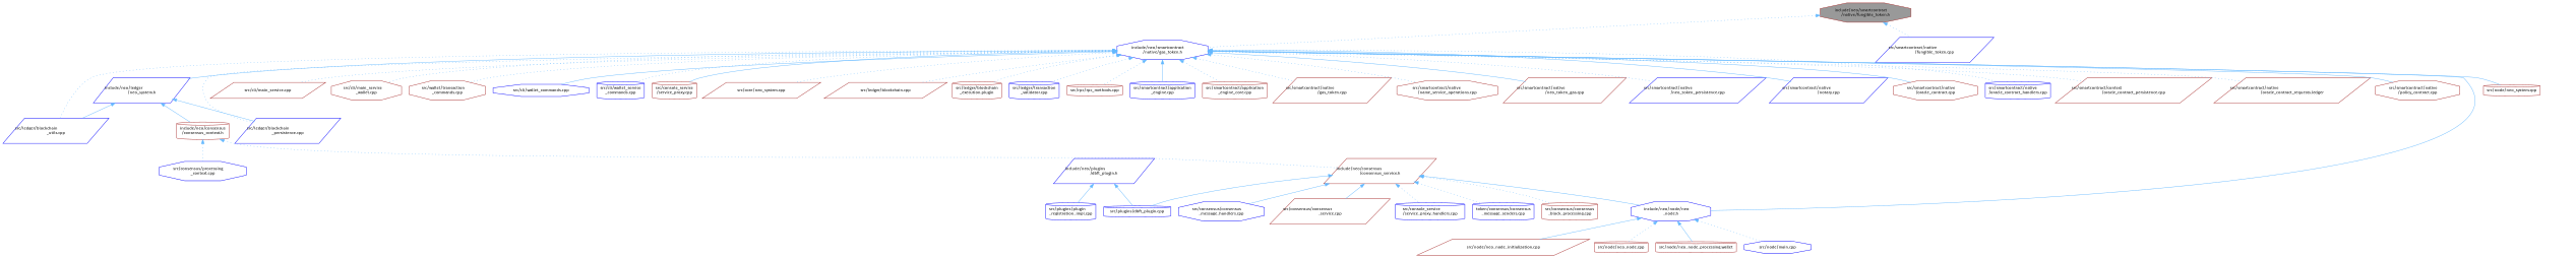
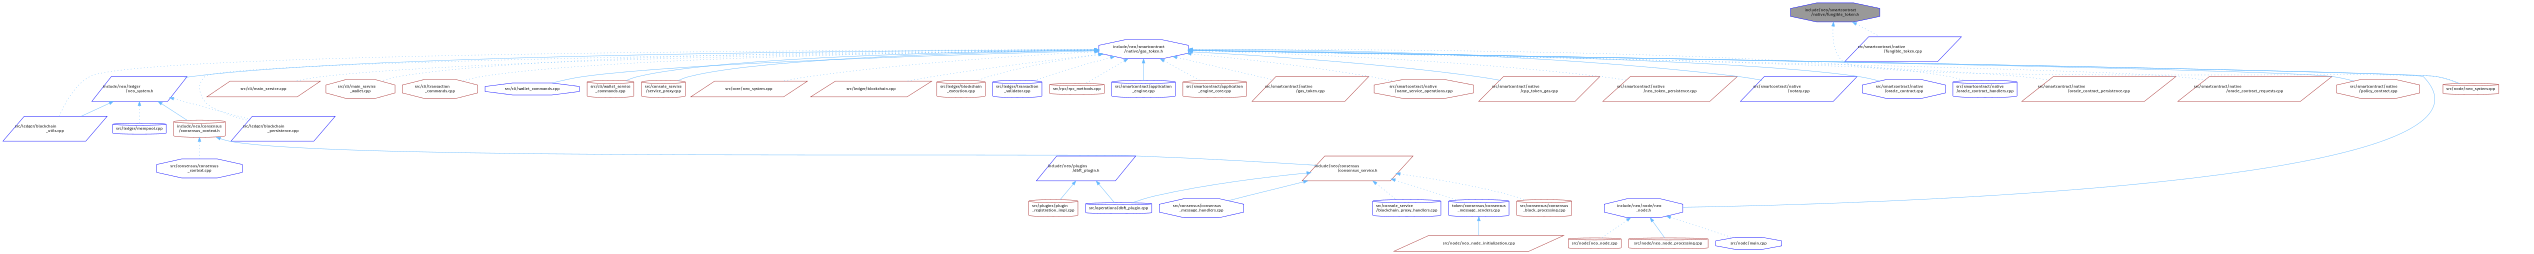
  digraph {
    fontname="Fira Sans"
    node [color=brown fillcolor=white fontname="Fira Sans" fontsize=10 shape=cylinder style=filled]
    edge [color=steelblue1 dir=back fontname="Fira Sans" fontsize=10 labelfontname=Helvetica labelfontsize=10 style=dotted]
-   n1 [fillcolor=grey60 fontcolor=black height=0.2 label="include/neo/smartcontract\l/native/fungible_token.h" shape=octagon width=0.4]
+   n1 [color=blue fillcolor=grey60 fontcolor=black height=0.2 label="include/neo/smartcontract\l/native/fungible_token.h" shape=octagon width=0.4]
    n2 [color=blue height=0.2 label="include/neo/smartcontract\l/native/gas_token.h" shape=octagon width=0.4]
    n3 [color=blue height=0.2 label="src/smartcontract/native\l/fungible_token.cpp" shape=parallelogram width=0.4]
    n4 [color=blue height=0.2 label="include/neo/ledger\l/neo_system.h" shape=parallelogram width=0.4]
    n5 [color=blue height=0.2 label="include/neo/node/neo\l_node.h" shape=octagon width=0.4]
    n6 [color=blue height=0.2 label="src/ledger/blockchain\l_persistence.cpp" shape=parallelogram width=0.4]
    n7 [color=blue height=0.2 label="src/ledger/blockchain\l_utils.cpp" shape=parallelogram width=0.4]
    n8 [height=0.2 label="src/cli/main_service.cpp" shape=parallelogram width=0.4]
    n9 [height=0.2 label="src/cli/main_service\l_wallet.cpp" shape=octagon width=0.4]
-   n10 [height=0.2 label="src/wallet/transaction\l_commands.cpp" shape=octagon width=0.4]
+   n10 [height=0.2 label="src/cli/transaction\l_commands.cpp" shape=octagon width=0.4]
    n11 [color=blue height=0.2 label="src/cli/wallet_commands.cpp" shape=octagon width=0.4]
-   n12 [color=blue height=0.2 label="src/cli/wallet_service\l_commands.cpp" width=0.4]
+   n12 [height=0.2 label="src/cli/wallet_service\l_commands.cpp" width=0.4]
    n13 [height=0.2 label="src/console_service\l/service_proxy.cpp" width=0.4]
    n14 [height=0.2 label="src/core/neo_system.cpp" shape=parallelogram width=0.4]
    n15 [height=0.2 label="src/ledger/blockchain.cpp" shape=parallelogram width=0.4]
-   n16 [height=0.2 label="src/ledger/blockchain\l_execution.plugin" width=0.4]
+   n16 [height=0.2 label="src/ledger/blockchain\l_execution.cpp" width=0.4]
    n17 [color=blue height=0.2 label="src/ledger/transaction\l_validator.cpp" width=0.4]
    n18 [height=0.2 label="src/node/neo_system.cpp" width=0.4]
    n19 [height=0.2 label="src/rpc/rpc_methods.cpp" width=0.4]
    n20 [color=blue height=0.2 label="src/smartcontract/application\l_engine.cpp" width=0.4]
    n21 [height=0.2 label="src/smartcontract/application\l_engine_core.cpp" width=0.4]
    n22 [height=0.2 label="src/smartcontract/native\l/gas_token.cpp" shape=parallelogram width=0.4]
    n23 [height=0.2 label="src/smartcontract/native\l/name_service_operations.cpp" shape=octagon width=0.4]
-   n24 [height=0.2 label="src/smartcontract/native\l/neo_token_gas.cpp" shape=parallelogram width=0.4]
-   n25 [color=blue height=0.2 label="src/smartcontract/native\l/neo_token_persistence.cpp" shape=parallelogram width=0.4]
+   n24 [height=0.2 label="src/smartcontract/native\l/cpp_token_gas.cpp" shape=parallelogram width=0.4]
+   n25 [height=0.2 label="src/smartcontract/native\l/neo_token_persistence.cpp" shape=parallelogram width=0.4]
    n26 [color=blue height=0.2 label="src/smartcontract/native\l/notary.cpp" shape=parallelogram width=0.4]
-   n27 [height=0.2 label="src/smartcontract/native\l/oracle_contract.cpp" shape=octagon width=0.4]
+   n27 [color=blue height=0.2 label="src/smartcontract/native\l/oracle_contract.cpp" shape=octagon width=0.4]
    n28 [color=blue height=0.2 label="src/smartcontract/native\l/oracle_contract_handlers.cpp" width=0.4]
-   n29 [height=0.2 label="src/smartcontract/context\l/oracle_contract_persistence.cpp" shape=parallelogram width=0.4]
-   n30 [height=0.2 label="src/smartcontract/native\l/oracle_contract_requests.ledger" shape=parallelogram width=0.4]
+   n29 [height=0.2 label="src/smartcontract/native\l/oracle_contract_persistence.cpp" shape=parallelogram width=0.4]
+   n30 [height=0.2 label="src/smartcontract/native\l/oracle_contract_requests.cpp" shape=parallelogram width=0.4]
    n31 [height=0.2 label="src/smartcontract/native\l/policy_contract.cpp" shape=octagon width=0.4]
    n32 [height=0.2 label="include/neo/consensus\l/consensus_context.h" width=0.4]
+   n33 [color=blue height=0.2 label="src/ledger/mempool.cpp" width=0.4]
    n34 [color=blue height=0.2 label="src/node/main.cpp" shape=octagon width=0.4]
    n35 [height=0.2 label="src/node/neo_node.cpp" width=0.4]
    n36 [height=0.2 label="src/node/neo_node_initialization.cpp" shape=parallelogram width=0.4]
-   n37 [height=0.2 label="src/node/neo_node_processing.wallet" width=0.4]
+   n37 [height=0.2 label="src/node/neo_node_processing.cpp" width=0.4]
    n38 [height=0.2 label="include/neo/consensus\l/consensus_service.h" shape=parallelogram width=0.4]
-   n39 [color=blue height=0.2 label="src/consensus/processing\l_context.cpp" shape=octagon width=0.4]
-   n40 [color=blue height=0.2 label="src/plugins/dbft_plugin.cpp" width=0.4]
+   n39 [color=blue height=0.2 label="src/consensus/consensus\l_context.cpp" shape=octagon width=0.4]
+   n40 [color=blue height=0.2 label="src/operations/dbft_plugin.cpp" width=0.4]
    n41 [height=0.2 label="src/consensus/consensus\l_block_processing.cpp" width=0.4]
    n42 [color=blue height=0.2 label="src/consensus/consensus\l_message_handlers.cpp" shape=octagon width=0.4]
    n43 [color=blue height=0.2 label="token/consensus/consensus\l_message_senders.cpp" width=0.4]
-   n44 [height=0.2 label="src/consensus/consensus\l_service.cpp" shape=parallelogram width=0.4]
-   n45 [color=blue height=0.2 label="src/console_service\l/service_proxy_handlers.cpp" width=0.4]
+   n45 [color=blue height=0.2 label="src/console_service\l/blockchain_proxy_handlers.cpp" width=0.4]
    n46 [color=blue height=0.2 label="include/neo/plugins\l/dbft_plugin.h" shape=parallelogram width=0.4]
-   n47 [color=blue height=0.2 label="src/plugins/plugin\l_registration_impl.cpp" width=0.4]
-   n1 -> n2
+   n47 [height=0.2 label="src/plugins/plugin\l_registration_impl.cpp" width=0.4]
+   n1 -> n18
    n1 -> n3
    n2 -> n4 [style=solid]
    n2 -> n5 [style=solid]
    n2 -> n6
    n2 -> n7
    n2 -> n8
    n2 -> n9
    n2 -> n10
    n2 -> n11 [style=solid]
-   n2 -> n12
+   n2 -> n12 [style=solid]
    n2 -> n13 [style=solid]
    n2 -> n14
    n2 -> n15
    n2 -> n16
    n2 -> n17
    n2 -> n18 [style=solid]
    n2 -> n19
    n2 -> n20 [style=solid]
    n2 -> n21
    n2 -> n22
    n2 -> n23
    n2 -> n24 [style=solid]
    n2 -> n25
    n2 -> n26 [style=solid]
    n2 -> n27 [style=solid]
    n2 -> n28
    n2 -> n29
    n2 -> n30
    n2 -> n31 [style=solid]
-   n4 -> n6 [style=solid]
+   n4 -> n6
    n4 -> n7 [style=solid]
    n4 -> n32 [style=solid]
+   n4 -> n33
    n5 -> n34
    n5 -> n35
-   n5 -> n36 [style=solid]
+   n43 -> n36 [style=solid]
    n5 -> n37 [style=solid]
-   n32 -> n38
+   n32 -> n38 [style=solid]
    n32 -> n39
-   n38 -> n5 [style=solid]
    n38 -> n40 [style=solid]
    n38 -> n41
    n38 -> n42 [style=solid]
    n38 -> n43
-   n38 -> n44 [style=solid]
    n38 -> n45
    n46 -> n40 [style=solid]
    n46 -> n47 [style=solid]
  }
